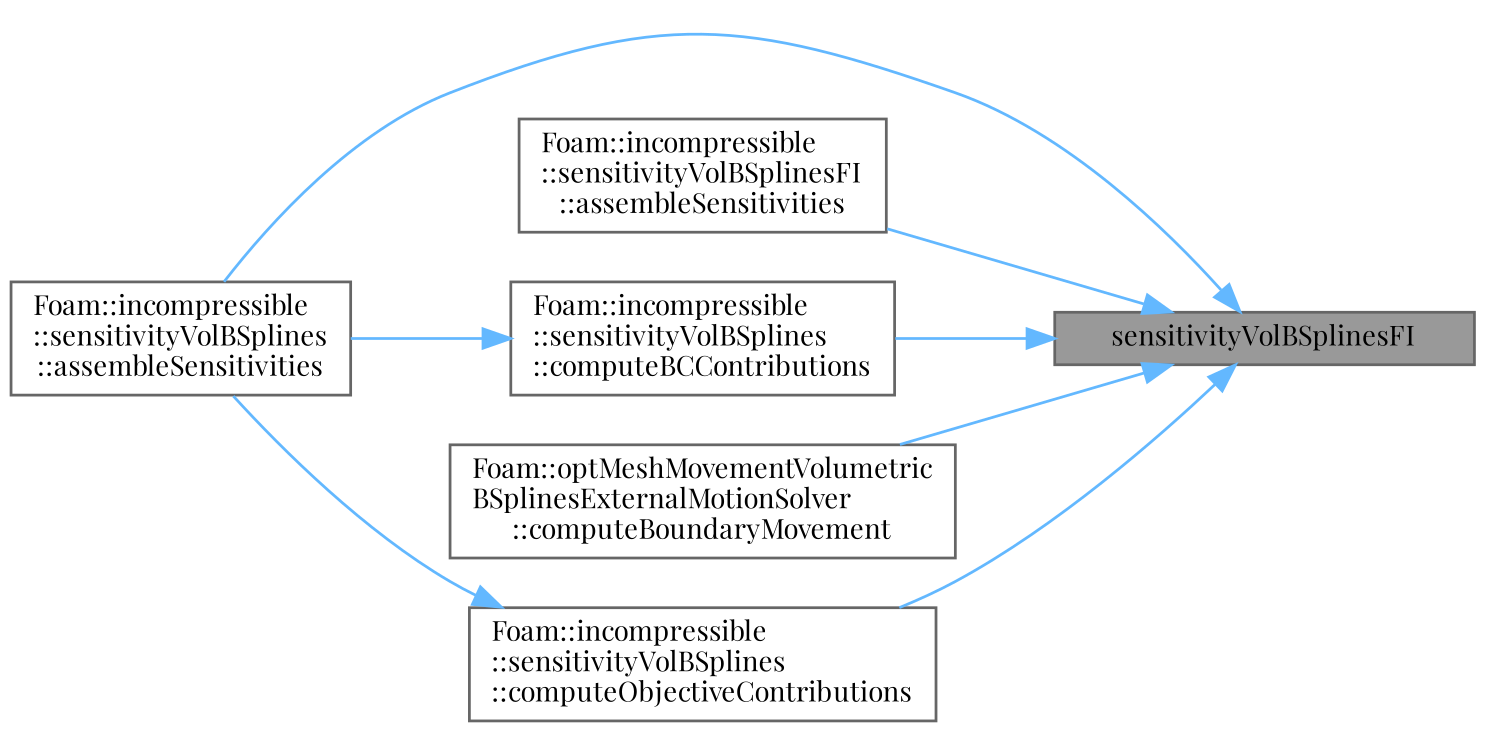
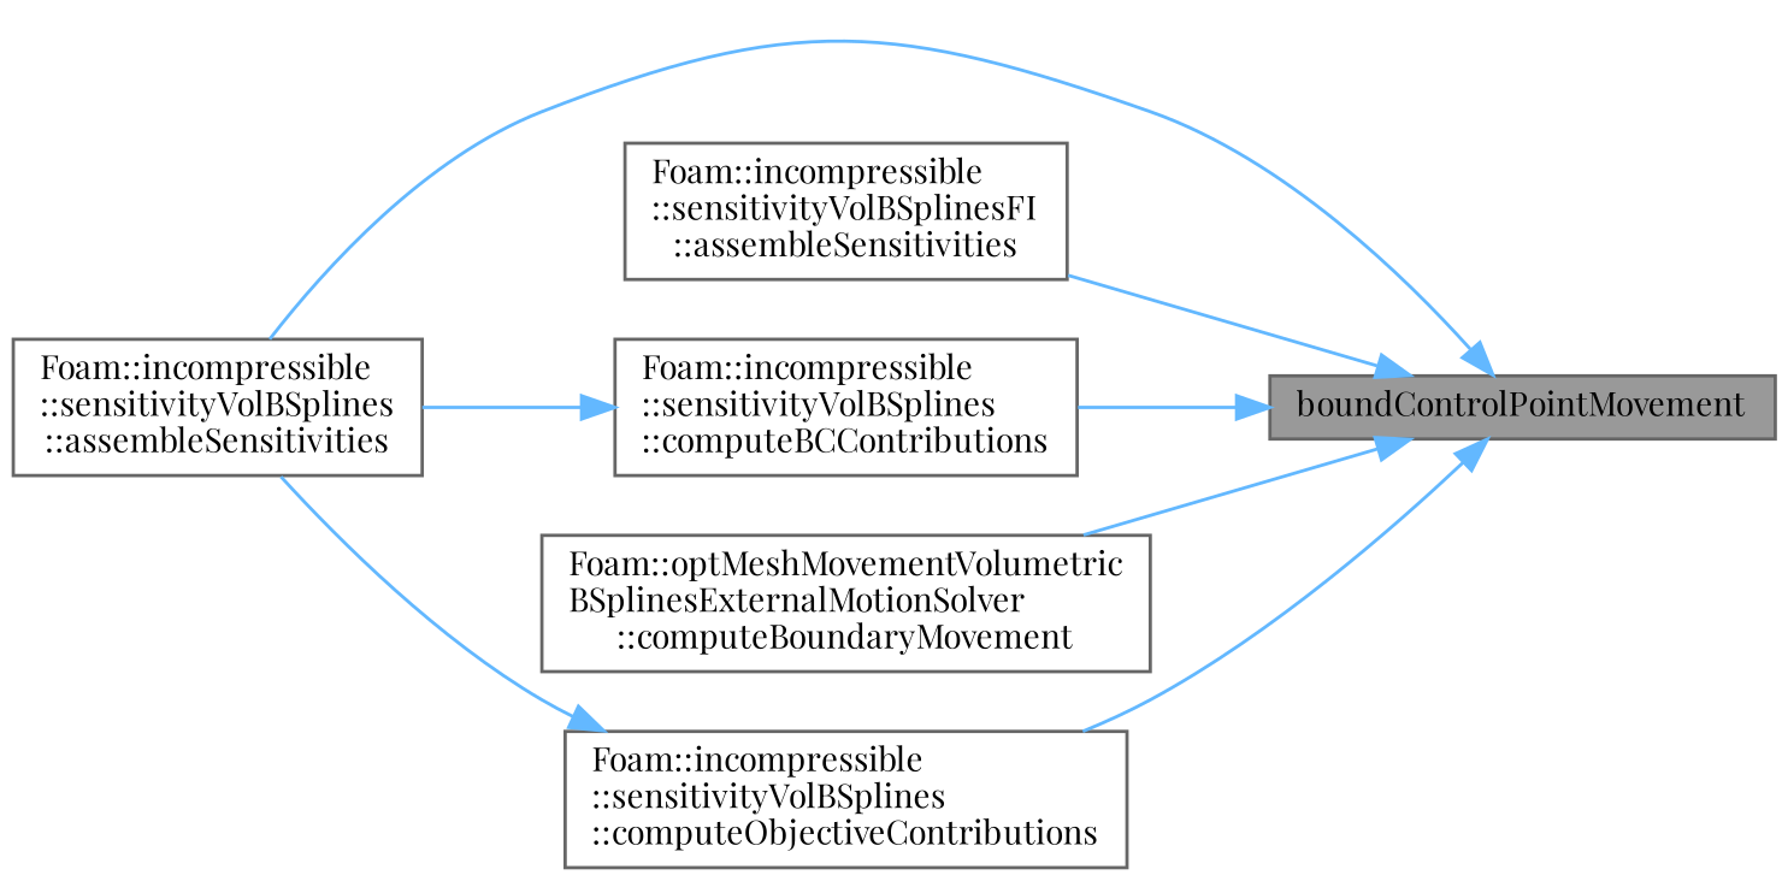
  digraph {
    rankdir=RL
    fontname="Playfair Display"
    node [color=grey40 fillcolor=white fontname="Playfair Display" fontsize=10 shape=box style=filled]
    edge [color=steelblue1 dir=back fontname="Playfair Display" fontsize=10 labelfontname=Helvetica labelfontsize=10 style=solid]
-   n1 [color=gray40 fillcolor=grey60 fontcolor=black height=0.2 label=sensitivityVolBSplinesFI width=0.4]
+   n1 [color=gray40 fillcolor=grey60 fontcolor=black height=0.2 label=boundControlPointMovement width=0.4]
    n2 [height=0.2 label="Foam::incompressible\l::sensitivityVolBSplines\l::assembleSensitivities" width=0.4]
    n3 [height=0.2 label="Foam::incompressible\l::sensitivityVolBSplinesFI\l::assembleSensitivities" width=0.4]
    n4 [height=0.2 label="Foam::incompressible\l::sensitivityVolBSplines\l::computeBCContributions" width=0.4]
    n5 [height=0.2 label="Foam::optMeshMovementVolumetric\lBSplinesExternalMotionSolver\l::computeBoundaryMovement" width=0.4]
    n6 [height=0.2 label="Foam::incompressible\l::sensitivityVolBSplines\l::computeObjectiveContributions" width=0.4]
    n1 -> n2
    n1 -> n3
    n1 -> n4
    n1 -> n5
    n1 -> n6
    n4 -> n2
    n6 -> n2
  }
